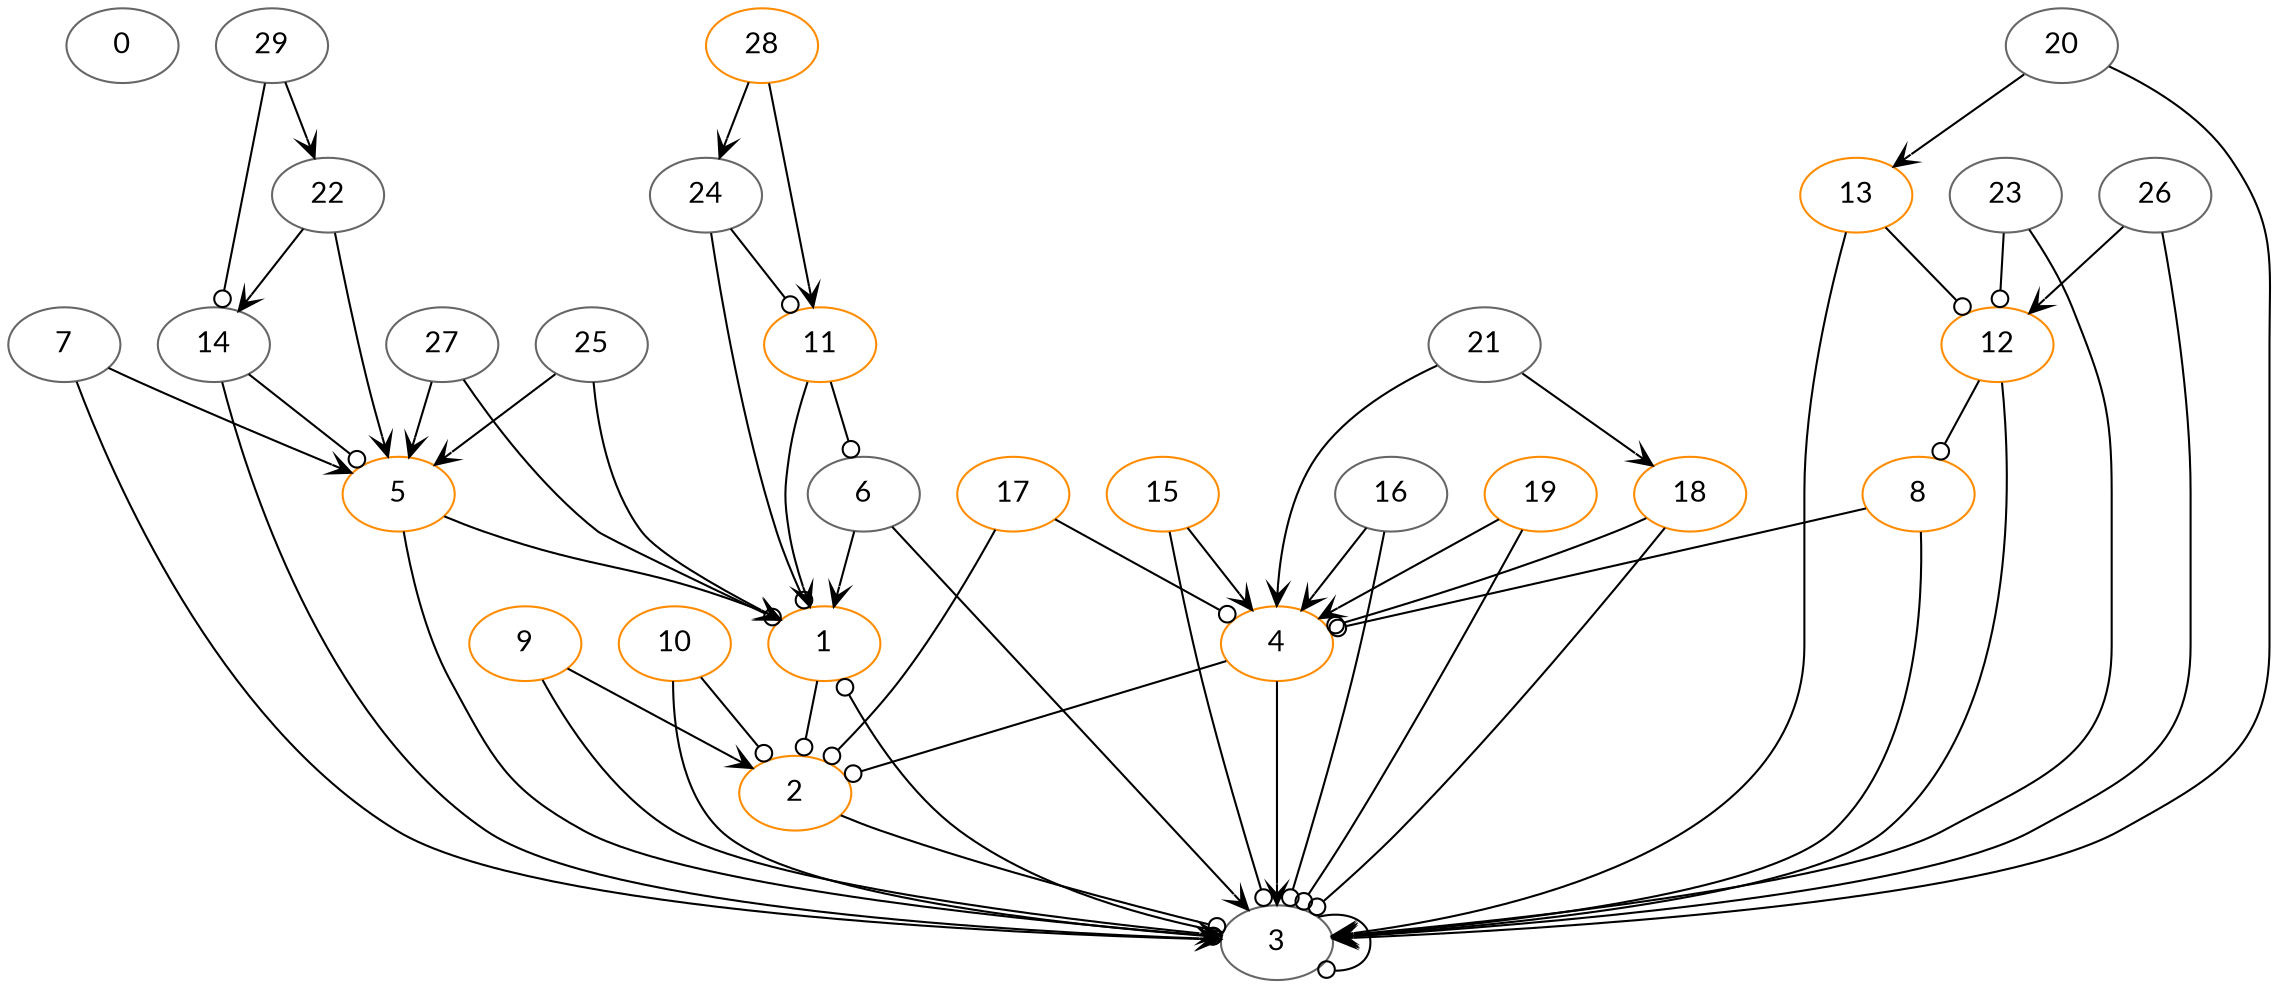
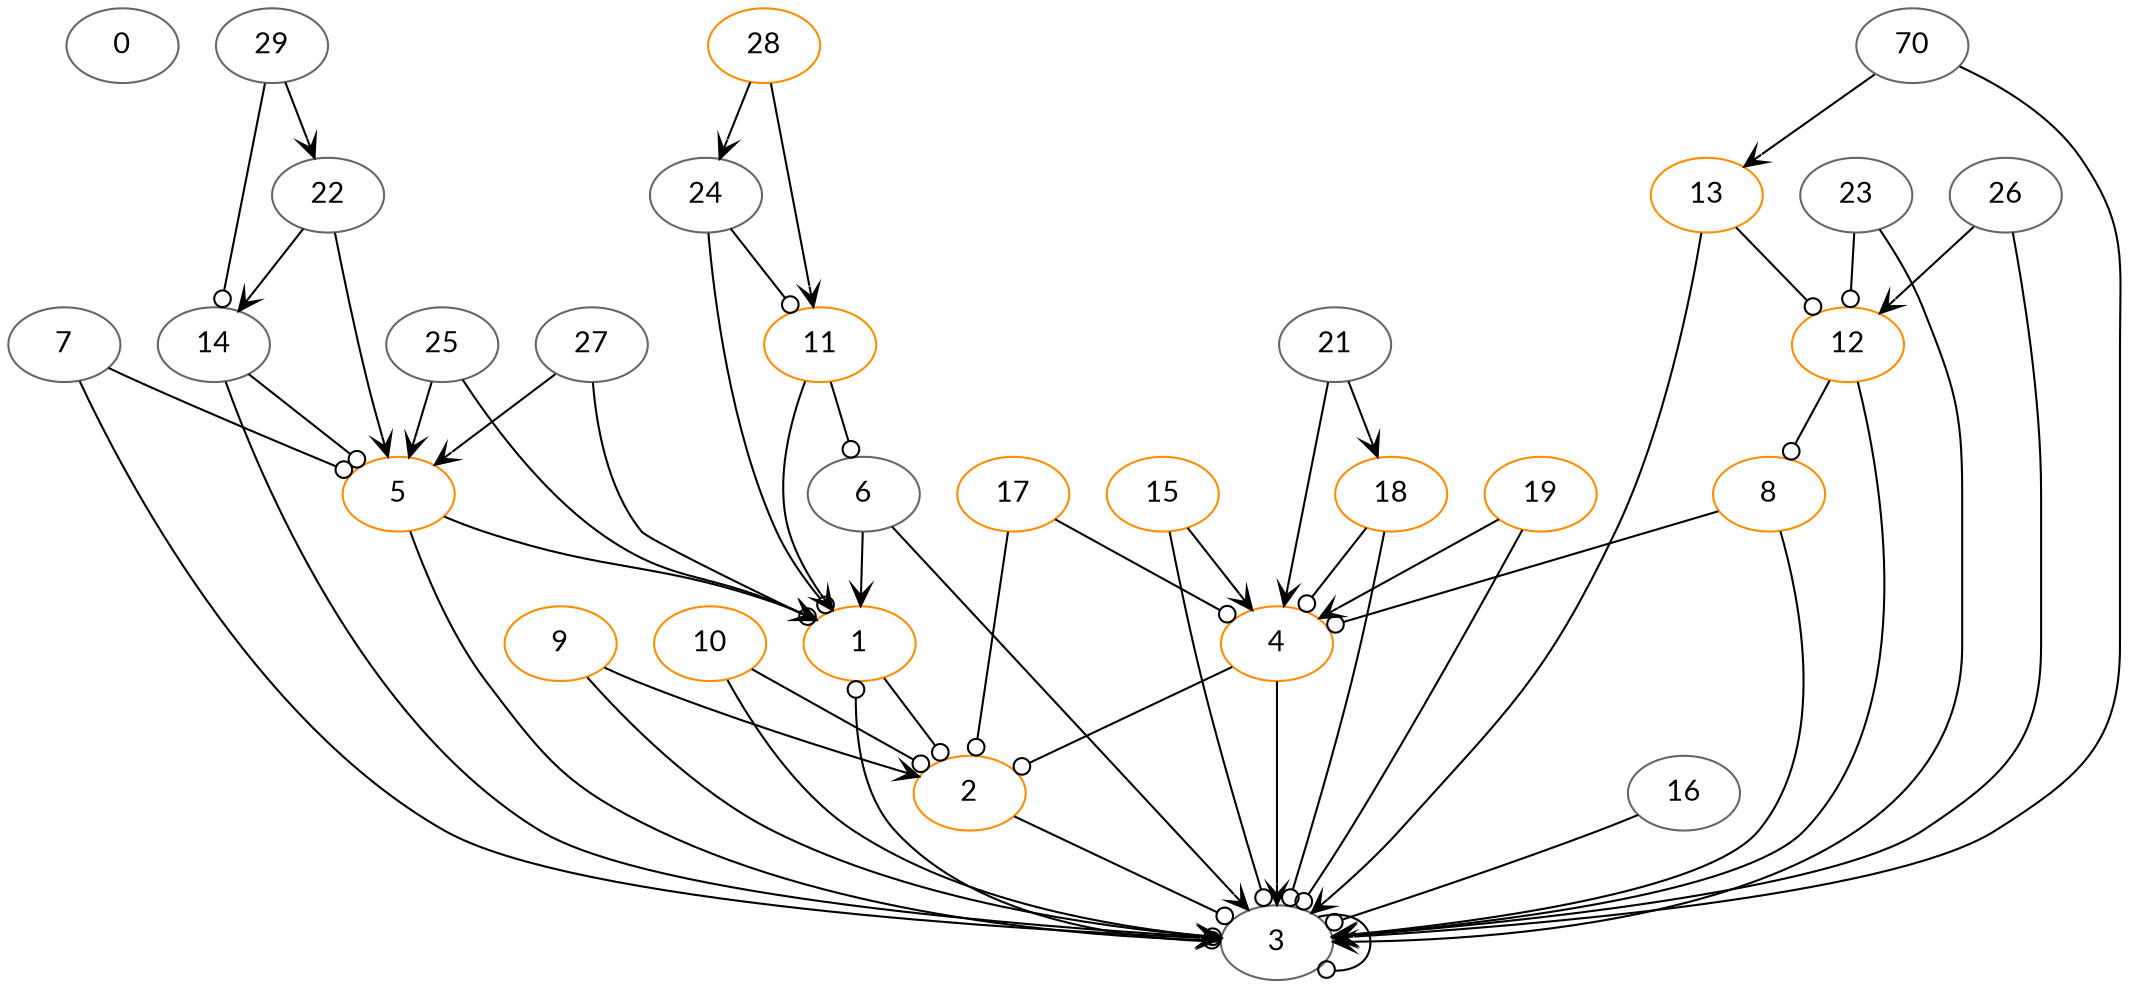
  digraph {
    fontname=Lato
    node [color=gray40 fontname=Lato]
    edge [arrowhead=vee fontname=Lato]
    0
    1 [color=darkorange]
    2 [color=darkorange]
    3
    4 [color=darkorange]
    5 [color=darkorange]
    6
    7
    8 [color=darkorange]
    9 [color=darkorange]
    10 [color=darkorange]
    11 [color=darkorange]
    12 [color=darkorange]
    13 [color=darkorange]
    14
    15 [color=darkorange]
    16
    17 [color=darkorange]
    18 [color=darkorange]
    19 [color=darkorange]
-   20
+   20 [label=70]
    21
    22
    23
    24
    25
    26
    27
    28 [color=darkorange]
    29
    1 -> 2 [arrowhead=odot]
    2 -> 3 [arrowhead=odot]
    3 -> 1 [arrowhead=odot]
    3 -> 3 [arrowhead=odot]
    4 -> 2 [arrowhead=odot]
    4 -> 3
    5 -> 1
    5 -> 3 [arrowhead=odot]
    6 -> 1
    6 -> 3
    7 -> 3
-   7 -> 5
+   7 -> 5 [arrowhead=odot]
    8 -> 3
    8 -> 4 [arrowhead=odot]
    9 -> 2
    9 -> 3
    10 -> 2 [arrowhead=odot]
    10 -> 3 [arrowhead=odot]
    11 -> 1
    11 -> 6 [arrowhead=odot]
    12 -> 3
    12 -> 8 [arrowhead=odot]
    13 -> 3
    13 -> 12 [arrowhead=odot]
    14 -> 3
    14 -> 5 [arrowhead=odot]
    15 -> 3 [arrowhead=odot]
    15 -> 4
    16 -> 3 [arrowhead=odot]
-   16 -> 4
    17 -> 2 [arrowhead=odot]
    17 -> 4 [arrowhead=odot]
    18 -> 3 [arrowhead=odot]
    18 -> 4 [arrowhead=odot]
    19 -> 3 [arrowhead=odot]
    19 -> 4
    20 -> 3
    20 -> 13
    21 -> 4
    21 -> 18
    22 -> 5
    22 -> 14
    23 -> 3
    23 -> 12 [arrowhead=odot]
    24 -> 1 [arrowhead=odot]
    24 -> 11 [arrowhead=odot]
    25 -> 1
    25 -> 5
    26 -> 3
    26 -> 12
    27 -> 1 [arrowhead=odot]
    27 -> 5
    28 -> 11
    28 -> 24
    29 -> 14 [arrowhead=odot]
    29 -> 22
  }
